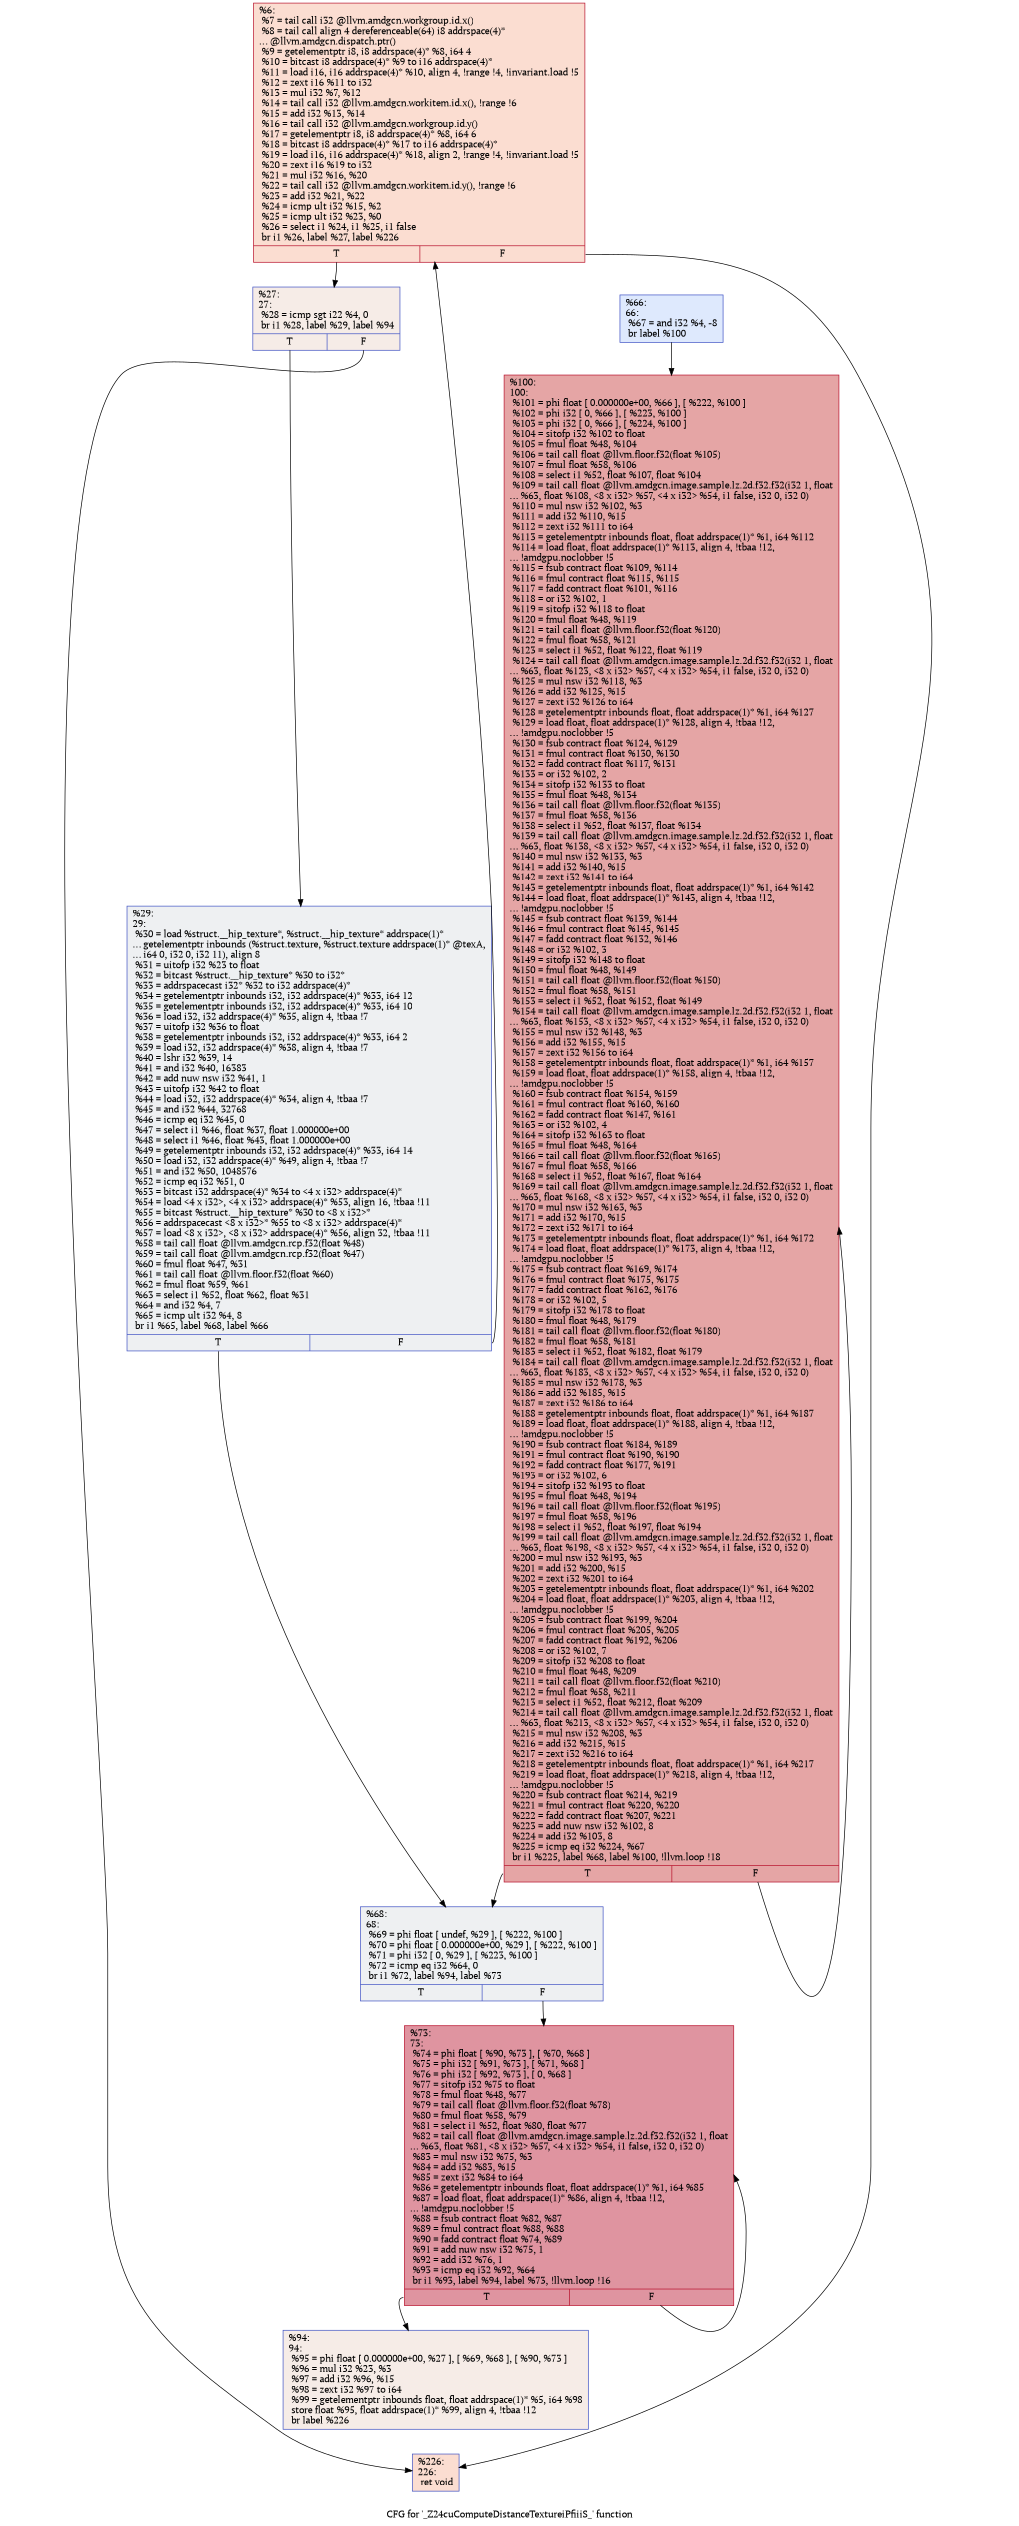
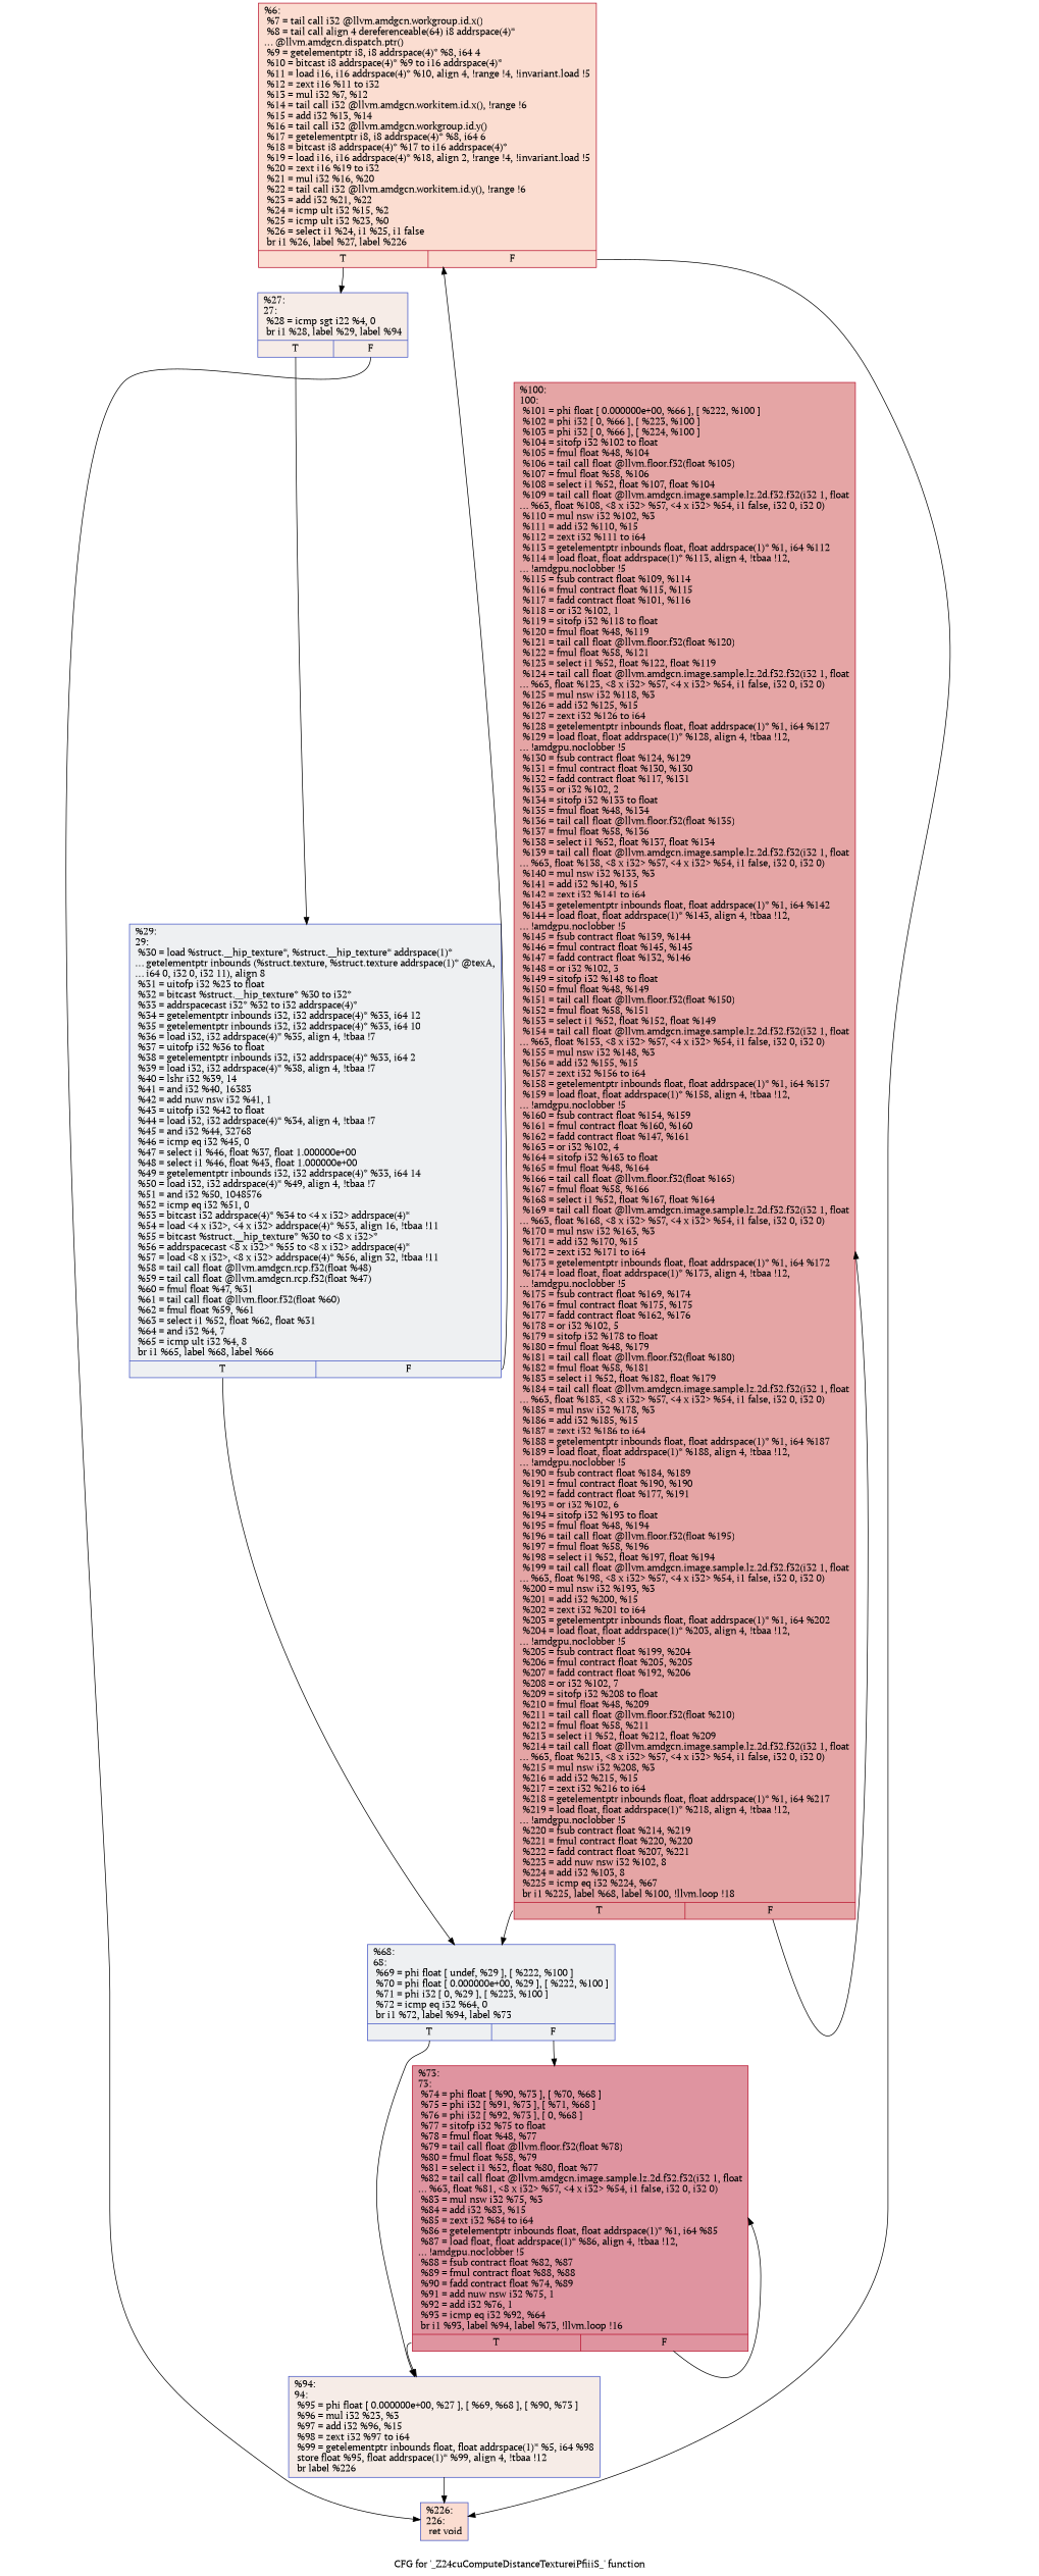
  digraph {
    fontname="PT Serif"
    label="CFG for '_Z24cuComputeDistanceTextureiPfiiiS_' function"
    node [color="#3d50c3ff" fillcolor="#f7b39670" fontname="PT Serif" shape=record style=filled]
    edge [fontname="PT Serif" tailport=s0]
    n1 [color="#b70d28ff" label="{%6:\l  %7 = tail call i32 @llvm.amdgcn.workgroup.id.x()\l  %8 = tail call align 4 dereferenceable(64) i8 addrspace(4)*\l... @llvm.amdgcn.dispatch.ptr()\l  %9 = getelementptr i8, i8 addrspace(4)* %8, i64 4\l  %10 = bitcast i8 addrspace(4)* %9 to i16 addrspace(4)*\l  %11 = load i16, i16 addrspace(4)* %10, align 4, !range !4, !invariant.load !5\l  %12 = zext i16 %11 to i32\l  %13 = mul i32 %7, %12\l  %14 = tail call i32 @llvm.amdgcn.workitem.id.x(), !range !6\l  %15 = add i32 %13, %14\l  %16 = tail call i32 @llvm.amdgcn.workgroup.id.y()\l  %17 = getelementptr i8, i8 addrspace(4)* %8, i64 6\l  %18 = bitcast i8 addrspace(4)* %17 to i16 addrspace(4)*\l  %19 = load i16, i16 addrspace(4)* %18, align 2, !range !4, !invariant.load !5\l  %20 = zext i16 %19 to i32\l  %21 = mul i32 %16, %20\l  %22 = tail call i32 @llvm.amdgcn.workitem.id.y(), !range !6\l  %23 = add i32 %21, %22\l  %24 = icmp ult i32 %15, %2\l  %25 = icmp ult i32 %23, %0\l  %26 = select i1 %24, i1 %25, i1 false\l  br i1 %26, label %27, label %226\l|{<s0>T|<s1>F}}"]
    n2 [fillcolor="#ead5c970" label="{%27:\l27:                                               \l  %28 = icmp sgt i22 %4, 0\l  br i1 %28, label %29, label %94\l|{<s0>T|<s1>F}}"]
    n3 [label="{%226:\l226:                                              \l  ret void\l}"]
    n4 [fillcolor="#d9dce170" label="{%29:\l29:                                               \l  %30 = load %struct.__hip_texture*, %struct.__hip_texture* addrspace(1)*\l... getelementptr inbounds (%struct.texture, %struct.texture addrspace(1)* @texA,\l... i64 0, i32 0, i32 11), align 8\l  %31 = uitofp i32 %23 to float\l  %32 = bitcast %struct.__hip_texture* %30 to i32*\l  %33 = addrspacecast i32* %32 to i32 addrspace(4)*\l  %34 = getelementptr inbounds i32, i32 addrspace(4)* %33, i64 12\l  %35 = getelementptr inbounds i32, i32 addrspace(4)* %33, i64 10\l  %36 = load i32, i32 addrspace(4)* %35, align 4, !tbaa !7\l  %37 = uitofp i32 %36 to float\l  %38 = getelementptr inbounds i32, i32 addrspace(4)* %33, i64 2\l  %39 = load i32, i32 addrspace(4)* %38, align 4, !tbaa !7\l  %40 = lshr i32 %39, 14\l  %41 = and i32 %40, 16383\l  %42 = add nuw nsw i32 %41, 1\l  %43 = uitofp i32 %42 to float\l  %44 = load i32, i32 addrspace(4)* %34, align 4, !tbaa !7\l  %45 = and i32 %44, 32768\l  %46 = icmp eq i32 %45, 0\l  %47 = select i1 %46, float %37, float 1.000000e+00\l  %48 = select i1 %46, float %43, float 1.000000e+00\l  %49 = getelementptr inbounds i32, i32 addrspace(4)* %33, i64 14\l  %50 = load i32, i32 addrspace(4)* %49, align 4, !tbaa !7\l  %51 = and i32 %50, 1048576\l  %52 = icmp eq i32 %51, 0\l  %53 = bitcast i32 addrspace(4)* %34 to \<4 x i32\> addrspace(4)*\l  %54 = load \<4 x i32\>, \<4 x i32\> addrspace(4)* %53, align 16, !tbaa !11\l  %55 = bitcast %struct.__hip_texture* %30 to \<8 x i32\>*\l  %56 = addrspacecast \<8 x i32\>* %55 to \<8 x i32\> addrspace(4)*\l  %57 = load \<8 x i32\>, \<8 x i32\> addrspace(4)* %56, align 32, !tbaa !11\l  %58 = tail call float @llvm.amdgcn.rcp.f32(float %48)\l  %59 = tail call float @llvm.amdgcn.rcp.f32(float %47)\l  %60 = fmul float %47, %31\l  %61 = tail call float @llvm.floor.f32(float %60)\l  %62 = fmul float %59, %61\l  %63 = select i1 %52, float %62, float %31\l  %64 = and i32 %4, 7\l  %65 = icmp ult i32 %4, 8\l  br i1 %65, label %68, label %66\l|{<s0>T|<s1>F}}"]
    n5 [fillcolor="#d9dce170" label="{%68:\l68:                                               \l  %69 = phi float [ undef, %29 ], [ %222, %100 ]\l  %70 = phi float [ 0.000000e+00, %29 ], [ %222, %100 ]\l  %71 = phi i32 [ 0, %29 ], [ %223, %100 ]\l  %72 = icmp eq i32 %64, 0\l  br i1 %72, label %94, label %73\l|{<s0>T|<s1>F}}"]
    n6 [fillcolor="#ead5c970" label="{%94:\l94:                                               \l  %95 = phi float [ 0.000000e+00, %27 ], [ %69, %68 ], [ %90, %73 ]\l  %96 = mul i32 %23, %3\l  %97 = add i32 %96, %15\l  %98 = zext i32 %97 to i64\l  %99 = getelementptr inbounds float, float addrspace(1)* %5, i64 %98\l  store float %95, float addrspace(1)* %99, align 4, !tbaa !12\l  br label %226\l}"]
    n7 [color="#b70d28ff" fillcolor="#b70d2870" label="{%73:\l73:                                               \l  %74 = phi float [ %90, %73 ], [ %70, %68 ]\l  %75 = phi i32 [ %91, %73 ], [ %71, %68 ]\l  %76 = phi i32 [ %92, %73 ], [ 0, %68 ]\l  %77 = sitofp i32 %75 to float\l  %78 = fmul float %48, %77\l  %79 = tail call float @llvm.floor.f32(float %78)\l  %80 = fmul float %58, %79\l  %81 = select i1 %52, float %80, float %77\l  %82 = tail call float @llvm.amdgcn.image.sample.lz.2d.f32.f32(i32 1, float\l... %63, float %81, \<8 x i32\> %57, \<4 x i32\> %54, i1 false, i32 0, i32 0)\l  %83 = mul nsw i32 %75, %3\l  %84 = add i32 %83, %15\l  %85 = zext i32 %84 to i64\l  %86 = getelementptr inbounds float, float addrspace(1)* %1, i64 %85\l  %87 = load float, float addrspace(1)* %86, align 4, !tbaa !12,\l... !amdgpu.noclobber !5\l  %88 = fsub contract float %82, %87\l  %89 = fmul contract float %88, %88\l  %90 = fadd contract float %74, %89\l  %91 = add nuw nsw i32 %75, 1\l  %92 = add i32 %76, 1\l  %93 = icmp eq i32 %92, %64\l  br i1 %93, label %94, label %73, !llvm.loop !16\l|{<s0>T|<s1>F}}"]
-   n8 [fillcolor="#b5cdfa70" label="{%66:\l66:                                               \l  %67 = and i32 %4, -8\l  br label %100\l}"]
    n9 [color="#b70d28ff" fillcolor="#c5333470" label="{%100:\l100:                                              \l  %101 = phi float [ 0.000000e+00, %66 ], [ %222, %100 ]\l  %102 = phi i32 [ 0, %66 ], [ %223, %100 ]\l  %103 = phi i32 [ 0, %66 ], [ %224, %100 ]\l  %104 = sitofp i32 %102 to float\l  %105 = fmul float %48, %104\l  %106 = tail call float @llvm.floor.f32(float %105)\l  %107 = fmul float %58, %106\l  %108 = select i1 %52, float %107, float %104\l  %109 = tail call float @llvm.amdgcn.image.sample.lz.2d.f32.f32(i32 1, float\l... %63, float %108, \<8 x i32\> %57, \<4 x i32\> %54, i1 false, i32 0, i32 0)\l  %110 = mul nsw i32 %102, %3\l  %111 = add i32 %110, %15\l  %112 = zext i32 %111 to i64\l  %113 = getelementptr inbounds float, float addrspace(1)* %1, i64 %112\l  %114 = load float, float addrspace(1)* %113, align 4, !tbaa !12,\l... !amdgpu.noclobber !5\l  %115 = fsub contract float %109, %114\l  %116 = fmul contract float %115, %115\l  %117 = fadd contract float %101, %116\l  %118 = or i32 %102, 1\l  %119 = sitofp i32 %118 to float\l  %120 = fmul float %48, %119\l  %121 = tail call float @llvm.floor.f32(float %120)\l  %122 = fmul float %58, %121\l  %123 = select i1 %52, float %122, float %119\l  %124 = tail call float @llvm.amdgcn.image.sample.lz.2d.f32.f32(i32 1, float\l... %63, float %123, \<8 x i32\> %57, \<4 x i32\> %54, i1 false, i32 0, i32 0)\l  %125 = mul nsw i32 %118, %3\l  %126 = add i32 %125, %15\l  %127 = zext i32 %126 to i64\l  %128 = getelementptr inbounds float, float addrspace(1)* %1, i64 %127\l  %129 = load float, float addrspace(1)* %128, align 4, !tbaa !12,\l... !amdgpu.noclobber !5\l  %130 = fsub contract float %124, %129\l  %131 = fmul contract float %130, %130\l  %132 = fadd contract float %117, %131\l  %133 = or i32 %102, 2\l  %134 = sitofp i32 %133 to float\l  %135 = fmul float %48, %134\l  %136 = tail call float @llvm.floor.f32(float %135)\l  %137 = fmul float %58, %136\l  %138 = select i1 %52, float %137, float %134\l  %139 = tail call float @llvm.amdgcn.image.sample.lz.2d.f32.f32(i32 1, float\l... %63, float %138, \<8 x i32\> %57, \<4 x i32\> %54, i1 false, i32 0, i32 0)\l  %140 = mul nsw i32 %133, %3\l  %141 = add i32 %140, %15\l  %142 = zext i32 %141 to i64\l  %143 = getelementptr inbounds float, float addrspace(1)* %1, i64 %142\l  %144 = load float, float addrspace(1)* %143, align 4, !tbaa !12,\l... !amdgpu.noclobber !5\l  %145 = fsub contract float %139, %144\l  %146 = fmul contract float %145, %145\l  %147 = fadd contract float %132, %146\l  %148 = or i32 %102, 3\l  %149 = sitofp i32 %148 to float\l  %150 = fmul float %48, %149\l  %151 = tail call float @llvm.floor.f32(float %150)\l  %152 = fmul float %58, %151\l  %153 = select i1 %52, float %152, float %149\l  %154 = tail call float @llvm.amdgcn.image.sample.lz.2d.f32.f32(i32 1, float\l... %63, float %153, \<8 x i32\> %57, \<4 x i32\> %54, i1 false, i32 0, i32 0)\l  %155 = mul nsw i32 %148, %3\l  %156 = add i32 %155, %15\l  %157 = zext i32 %156 to i64\l  %158 = getelementptr inbounds float, float addrspace(1)* %1, i64 %157\l  %159 = load float, float addrspace(1)* %158, align 4, !tbaa !12,\l... !amdgpu.noclobber !5\l  %160 = fsub contract float %154, %159\l  %161 = fmul contract float %160, %160\l  %162 = fadd contract float %147, %161\l  %163 = or i32 %102, 4\l  %164 = sitofp i32 %163 to float\l  %165 = fmul float %48, %164\l  %166 = tail call float @llvm.floor.f32(float %165)\l  %167 = fmul float %58, %166\l  %168 = select i1 %52, float %167, float %164\l  %169 = tail call float @llvm.amdgcn.image.sample.lz.2d.f32.f32(i32 1, float\l... %63, float %168, \<8 x i32\> %57, \<4 x i32\> %54, i1 false, i32 0, i32 0)\l  %170 = mul nsw i32 %163, %3\l  %171 = add i32 %170, %15\l  %172 = zext i32 %171 to i64\l  %173 = getelementptr inbounds float, float addrspace(1)* %1, i64 %172\l  %174 = load float, float addrspace(1)* %173, align 4, !tbaa !12,\l... !amdgpu.noclobber !5\l  %175 = fsub contract float %169, %174\l  %176 = fmul contract float %175, %175\l  %177 = fadd contract float %162, %176\l  %178 = or i32 %102, 5\l  %179 = sitofp i32 %178 to float\l  %180 = fmul float %48, %179\l  %181 = tail call float @llvm.floor.f32(float %180)\l  %182 = fmul float %58, %181\l  %183 = select i1 %52, float %182, float %179\l  %184 = tail call float @llvm.amdgcn.image.sample.lz.2d.f32.f32(i32 1, float\l... %63, float %183, \<8 x i32\> %57, \<4 x i32\> %54, i1 false, i32 0, i32 0)\l  %185 = mul nsw i32 %178, %3\l  %186 = add i32 %185, %15\l  %187 = zext i32 %186 to i64\l  %188 = getelementptr inbounds float, float addrspace(1)* %1, i64 %187\l  %189 = load float, float addrspace(1)* %188, align 4, !tbaa !12,\l... !amdgpu.noclobber !5\l  %190 = fsub contract float %184, %189\l  %191 = fmul contract float %190, %190\l  %192 = fadd contract float %177, %191\l  %193 = or i32 %102, 6\l  %194 = sitofp i32 %193 to float\l  %195 = fmul float %48, %194\l  %196 = tail call float @llvm.floor.f32(float %195)\l  %197 = fmul float %58, %196\l  %198 = select i1 %52, float %197, float %194\l  %199 = tail call float @llvm.amdgcn.image.sample.lz.2d.f32.f32(i32 1, float\l... %63, float %198, \<8 x i32\> %57, \<4 x i32\> %54, i1 false, i32 0, i32 0)\l  %200 = mul nsw i32 %193, %3\l  %201 = add i32 %200, %15\l  %202 = zext i32 %201 to i64\l  %203 = getelementptr inbounds float, float addrspace(1)* %1, i64 %202\l  %204 = load float, float addrspace(1)* %203, align 4, !tbaa !12,\l... !amdgpu.noclobber !5\l  %205 = fsub contract float %199, %204\l  %206 = fmul contract float %205, %205\l  %207 = fadd contract float %192, %206\l  %208 = or i32 %102, 7\l  %209 = sitofp i32 %208 to float\l  %210 = fmul float %48, %209\l  %211 = tail call float @llvm.floor.f32(float %210)\l  %212 = fmul float %58, %211\l  %213 = select i1 %52, float %212, float %209\l  %214 = tail call float @llvm.amdgcn.image.sample.lz.2d.f32.f32(i32 1, float\l... %63, float %213, \<8 x i32\> %57, \<4 x i32\> %54, i1 false, i32 0, i32 0)\l  %215 = mul nsw i32 %208, %3\l  %216 = add i32 %215, %15\l  %217 = zext i32 %216 to i64\l  %218 = getelementptr inbounds float, float addrspace(1)* %1, i64 %217\l  %219 = load float, float addrspace(1)* %218, align 4, !tbaa !12,\l... !amdgpu.noclobber !5\l  %220 = fsub contract float %214, %219\l  %221 = fmul contract float %220, %220\l  %222 = fadd contract float %207, %221\l  %223 = add nuw nsw i32 %102, 8\l  %224 = add i32 %103, 8\l  %225 = icmp eq i32 %224, %67\l  br i1 %225, label %68, label %100, !llvm.loop !18\l|{<s0>T|<s1>F}}"]
    n1 -> n2
    n1 -> n3 [tailport=s1]
    n2 -> n3 [tailport=s1]
    n2 -> n4
    n4 -> n1 [tailport=s1]
    n4 -> n5
+   n5 -> n6
    n5 -> n7 [tailport=s1]
+   n6 -> n3
    n7 -> n6
    n7 -> n7 [tailport=s1]
-   n8 -> n9
    n9 -> n5
    n9 -> n9 [tailport=s1]
  }
